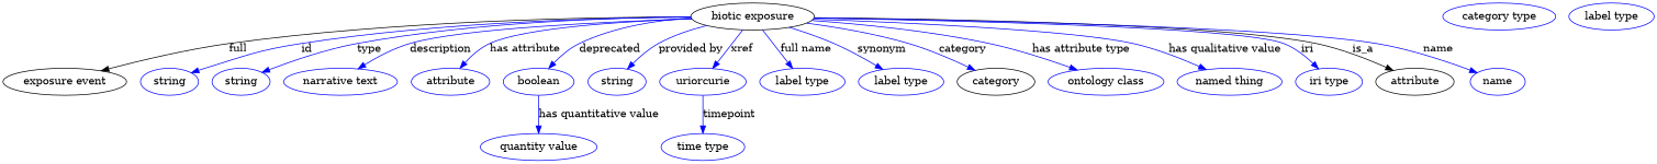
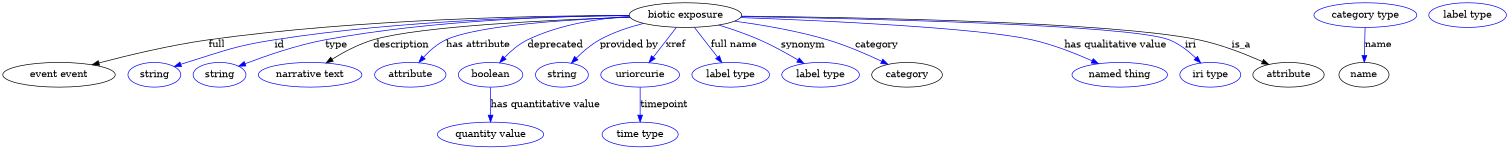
  digraph {
    node [color=blue]
    edge [color=blue style=solid]
    n1 [height=0.5 label="biotic exposure" width=2.2748 color=""]
    attribute [height=0.5 width=1.4443 color=""]
-   "exposure event" [height=0.5 width=2.2748 color=""]
+   "exposure event" [height=0.5 width=2.2748 label="event event" color=""]
    n4 [height=0.5 label=string width=1.0652]
    n5 [height=0.5 label=string width=1.0652]
    n6 [height=0.5 label="narrative text" width=2.0943]
    n7 [height=0.5 label=attribute width=1.4443]
    n8 [height=0.5 label=boolean width=1.2999]
    n9 [height=0.5 label=string width=1.0652]
    n10 [height=0.5 label=uriorcurie width=1.5887]
    n11 [height=0.5 label="label type" width=1.5707]
    n12 [height=0.5 label="label type" width=1.5707]
    category [height=0.5 width=1.4263 color=""]
-   name [height=0.5 width=1.011]
-   n15 [height=0.5 label="ontology class" width=2.1304]
+   name [height=0.5 width=1.011 color=""]
    n16 [height=0.5 label="named thing" width=1.9318]
    n17 [height=0.5 label="iri type" width=1.2277]
    n18 [height=0.5 label="quantity value" width=2.1484]
    n19 [height=0.5 label="time type" width=1.5346]
    n20 [height=0.5 label="category type" width=2.0762]
    n21 [height=0.5 label="label type" width=1.5707]
    n1 -> attribute [label=is_a color="" style=""]
    n1 -> "exposure event" [label=full color="" style=""]
    n1 -> n4 [label=id]
    n1 -> n5 [label=type]
-   n1 -> n6 [label=description]
+   n1 -> n6 [color=black label=description]
    n1 -> n7 [label="has attribute"]
    n1 -> n8 [label=deprecated]
    n1 -> n9 [label="provided by"]
    n1 -> n10 [label=xref]
    n1 -> n11 [label="full name"]
    n1 -> n12 [label=synonym]
    n1 -> category [label=category]
-   n1 -> name [label=name]
-   n1 -> n15 [label="has attribute type"]
+   n20 -> name [label=name]
    n1 -> n16 [label="has qualitative value"]
    n1 -> n17 [label=iri]
    n8 -> n18 [label="has quantitative value"]
    n10 -> n19 [label=timepoint]
  }
